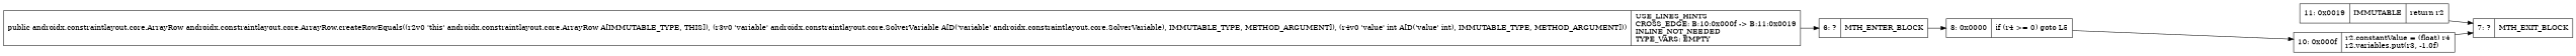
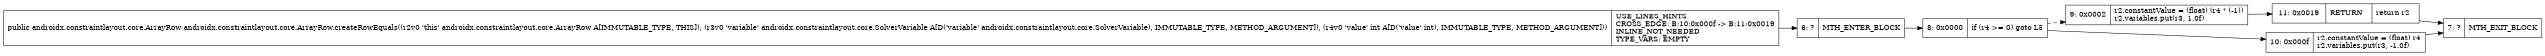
  digraph {
    rankdir=LR
    node [shape=record]
    n1 [label="{6\:\ ?|MTH_ENTER_BLOCK\l}"]
    n2 [label="{8\:\ 0x0000|if (r4 \>= 0) goto L5\l}"]
+   n3 [label="{9\:\ 0x0002|r2.constantValue = (float) (r4 * (\-1))\lr2.variables.put(r3, 1.0f)\l}"]
    n4 [label="{10\:\ 0x000f|r2.constantValue = (float) r4\lr2.variables.put(r3, \-1.0f)\l}"]
-   n5 [label="{11\:\ 0x0019|IMMUTABLE\l|return r2\l}"]
+   n5 [label="{11\:\ 0x0019|RETURN\l|return r2\l}"]
    n6 [label="{7\:\ ?|MTH_EXIT_BLOCK\l}"]
    n7 [label="{public androidx.constraintlayout.core.ArrayRow androidx.constraintlayout.core.ArrayRow.createRowEquals((r2v0 'this' androidx.constraintlayout.core.ArrayRow A[IMMUTABLE_TYPE, THIS]), (r3v0 'variable' androidx.constraintlayout.core.SolverVariable A[D('variable' androidx.constraintlayout.core.SolverVariable), IMMUTABLE_TYPE, METHOD_ARGUMENT]), (r4v0 'value' int A[D('value' int), IMMUTABLE_TYPE, METHOD_ARGUMENT]))  | USE_LINES_HINTS\lCROSS_EDGE: B:10:0x000f \-\> B:11:0x0019\lINLINE_NOT_NEEDED\lTYPE_VARS: EMPTY\l}"]
    n1 -> n2
+   n2 -> n3 [style=dashed]
    n2 -> n4
+   n3 -> n5
    n4 -> n6
    n5 -> n6
    n7 -> n1
  }
